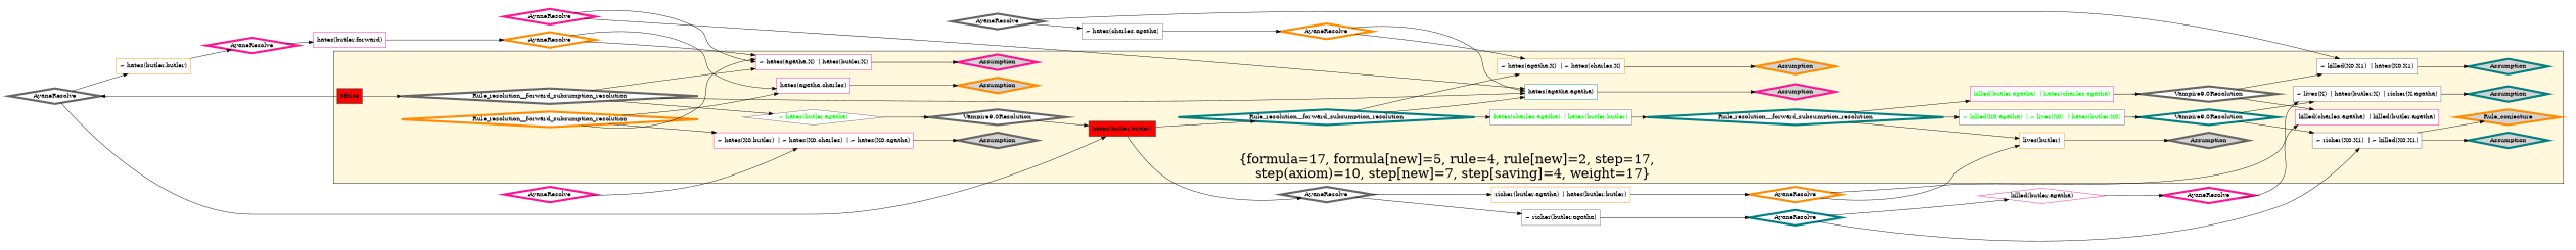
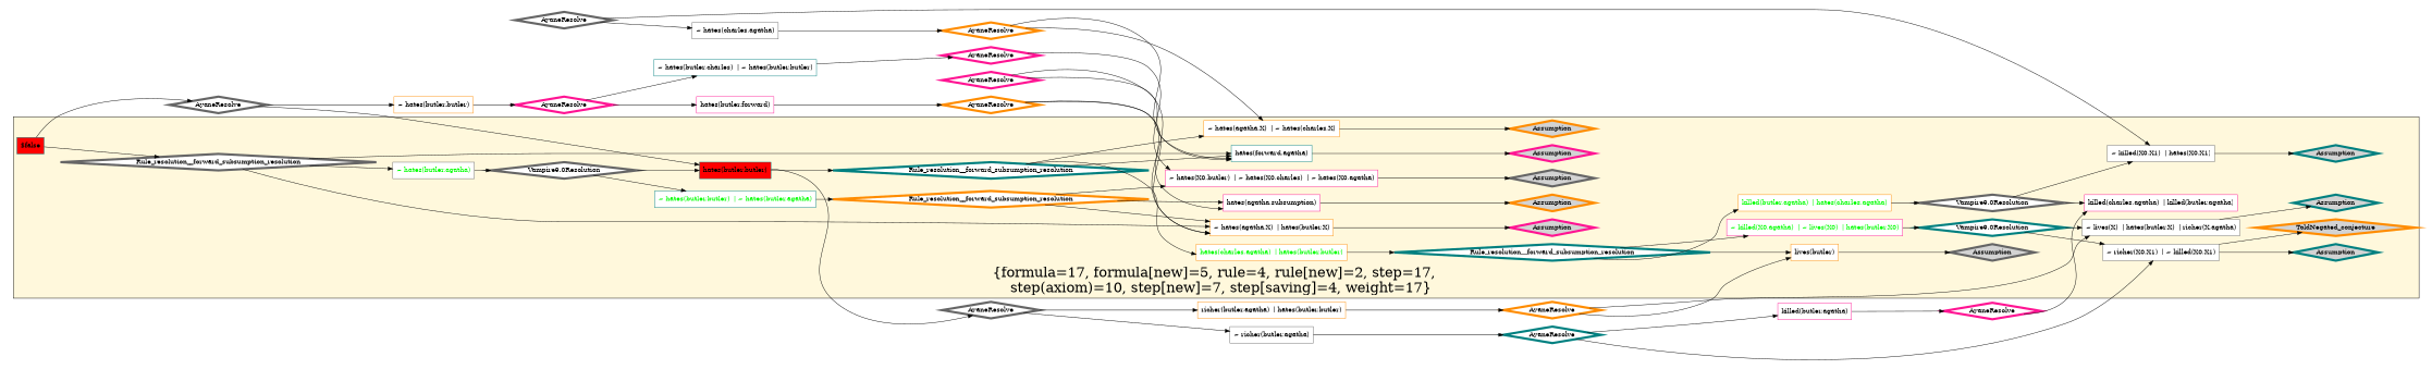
  digraph {
    rankdir=LR
    node [color=gray40 fillcolor=white shape=diamond style=filled penwidth=5]
-   n1 [color=deeppink fontcolor=green label="killed(butler,agatha)  | hates(charles,agatha)" shape=box penwidth=""]
+   n1 [color=darkorange fontcolor=green label="killed(butler,agatha)  | hates(charles,agatha)" shape=box penwidth=""]
    n2 [label="~ lives(X)  | hates(butler,X)  | richer(X,agatha)" shape=box penwidth=""]
-   n3 [color=teal label="hates(agatha,agatha)" shape=box penwidth=""]
-   n4 [color=deeppink label="~ hates(agatha,X)  | hates(butler,X)" shape=box penwidth=""]
+   n3 [color=teal label="hates(forward,agatha)" shape=box penwidth=""]
+   n4 [color=darkorange label="~ hates(agatha,X)  | hates(butler,X)" shape=box penwidth=""]
    n5 [color=darkorange label="~ hates(agatha,X)  | ~ hates(charles,X)" shape=box penwidth=""]
    n6 [color=darkorange label="lives(butler)" shape=box penwidth=""]
    n7 [color=deeppink label="~ hates(X0,butler)  | ~ hates(X0,charles)  | ~ hates(X0,agatha)" shape=box penwidth=""]
    n8 [label="~ killed(X0,X1)  | hates(X0,X1)" shape=box penwidth=""]
-   n9 [color=deeppink label="hates(agatha,charles)" shape=box penwidth=""]
+   n9 [color=deeppink label="hates(agatha,subsumption)" shape=box penwidth=""]
+   n10 [color=teal fontcolor=green label="~ hates(butler,butler)  | ~ hates(butler,agatha)" shape=box penwidth=""]
    n11 [label="~ richer(X0,X1)  | ~ killed(X0,X1)" shape=box penwidth=""]
    n12 [color=teal fillcolor=red label="hates(butler,butler)" shape=box penwidth=""]
    n13 [color=teal fillcolor=red label="$false" shape=box penwidth=""]
-   n14 [fontcolor=green label="~ killed(X0,agatha)  | ~ lives(X0)  | hates(butler,X0)" shape=box penwidth=""]
+   n14 [color=deeppink fontcolor=green label="~ killed(X0,agatha)  | ~ lives(X0)  | hates(butler,X0)" shape=box penwidth=""]
    n15 [color=deeppink label="killed(charles,agatha)  | killed(butler,agatha)" shape=box penwidth=""]
-   n16 [fontcolor=green label="hates(charles,agatha)  | hates(butler,butler)" shape=box penwidth=""]
-   n17 [fontcolor=green label="~ hates(butler,agatha)" penwidth=""]
+   n16 [color=darkorange fontcolor=green label="hates(charles,agatha)  | hates(butler,butler)" shape=box penwidth=""]
+   n17 [fontcolor=green label="~ hates(butler,agatha)" shape=box penwidth=""]
    n18 [color=teal fillcolor=lightgrey label=Assumption]
    n19 [color=teal label=Rule_resolution__forward_subsumption_resolution]
    n20 [color=darkorange label=Rule_resolution__forward_subsumption_resolution]
    n21 [color=darkorange fillcolor=lightgrey label=Assumption]
-   n22 [color=darkorange fillcolor=lightgrey label=Rule_conjecture]
+   n22 [color=darkorange fillcolor=lightgrey label=ToldNegated_conjecture]
    n23 [label=Rule_resolution__forward_subsumption_resolution]
    n24 [color=deeppink fillcolor=lightgrey label=Assumption]
    n25 [fillcolor=lightgrey label=Assumption]
    n26 [color=darkorange fillcolor=lightgrey label=Assumption]
    n27 [label="Vampire9.0Resolution"]
    n28 [color=teal fillcolor=lightgrey label=Assumption]
    n29 [color=deeppink fillcolor=lightgrey label=Assumption]
    n30 [color=teal fillcolor=lightgrey label=Assumption]
    n31 [fillcolor=lightgrey label=Assumption]
    n32 [color=teal label=Rule_resolution__forward_subsumption_resolution]
    n33 [color=teal label="Vampire9.0Resolution"]
    n34 [label="Vampire9.0Resolution"]
    n35 [label=AyaneResolve]
    n36 [label=AyaneResolve]
    n37 [label="~ hates(charles,agatha)" shape=box penwidth=""]
    n38 [color=darkorange label=AyaneResolve]
    n39 [color=darkorange label="richer(butler,agatha)  | hates(butler,butler)" shape=box penwidth=""]
    n40 [color=darkorange label=AyaneResolve]
+   n41 [color=teal label="~ hates(butler,charles)  | ~ hates(butler,butler)" shape=box penwidth=""]
    n42 [color=deeppink label=AyaneResolve]
    n43 [label="~ richer(butler,agatha)" shape=box penwidth=""]
    n44 [color=darkorange label="~ hates(butler,butler)" shape=box penwidth=""]
    n45 [color=teal label=AyaneResolve]
-   n46 [color=deeppink label="killed(butler,agatha)" penwidth=""]
+   n46 [color=deeppink label="killed(butler,agatha)" shape=box penwidth=""]
    n47 [color=deeppink label=AyaneResolve]
    n48 [color=deeppink label="hates(butler,forward)" shape=box penwidth=""]
    n49 [color=darkorange label=AyaneResolve]
    n50 [color=deeppink label=AyaneResolve]
    n51 [label=AyaneResolve]
    n52 [color=deeppink label=AyaneResolve]
    subgraph cluster_1 {
      fillcolor=cornsilk
      fontsize=30
      label="{formula=17, formula[new]=5, rule=4, rule[new]=2, step=17, \n  step(axiom)=10, step[new]=7, step[saving]=4, weight=17}"
      labelloc=b
      style=filled
      n1
      n2
      n3
      n4
      n5
      n6
      n7
      n8
      n9
+     n10
      n11
      n12
      n13
      n14
      n15
      n16
      n17
      n18
      n19
      n20
      n21
      n22
      n23
      n24
      n25
      n26
      n27
      n28
      n29
      n30
      n31
      n32
      n33
      n34
    }
    n1 -> n34
    n2 -> n28
    n3 -> n29
    n4 -> n24
    n5 -> n21
    n6 -> n31
    n7 -> n25
    n8 -> n30
    n9 -> n26
+   n10 -> n20
    n11 -> n18
    n11 -> n22
    n12 -> n19
    n12 -> n35
    n13 -> n23
    n13 -> n36
    n14 -> n33
    n16 -> n32
    n17 -> n27
    n19 -> n3
    n19 -> n5
    n19 -> n16
    n20 -> n4
    n20 -> n7
    n20 -> n9
    n23 -> n3
    n23 -> n4
    n23 -> n17
+   n27 -> n10
    n27 -> n12
    n32 -> n1
    n32 -> n6
    n32 -> n14
    n33 -> n2
    n33 -> n11
    n34 -> n8
    n34 -> n15
    n35 -> n39
    n35 -> n43
    n36 -> n12
    n36 -> n44
    n37 -> n38
    n38 -> n3
    n38 -> n5
    n39 -> n40
    n40 -> n2
    n40 -> n6
+   n41 -> n42
    n42 -> n7
    n43 -> n45
    n44 -> n50
    n45 -> n11
    n45 -> n46
    n46 -> n47
    n47 -> n15
    n48 -> n49
    n49 -> n4
    n49 -> n9
+   n50 -> n41
    n50 -> n48
    n51 -> n8
    n51 -> n37
    n52 -> n3
    n52 -> n4
  }
